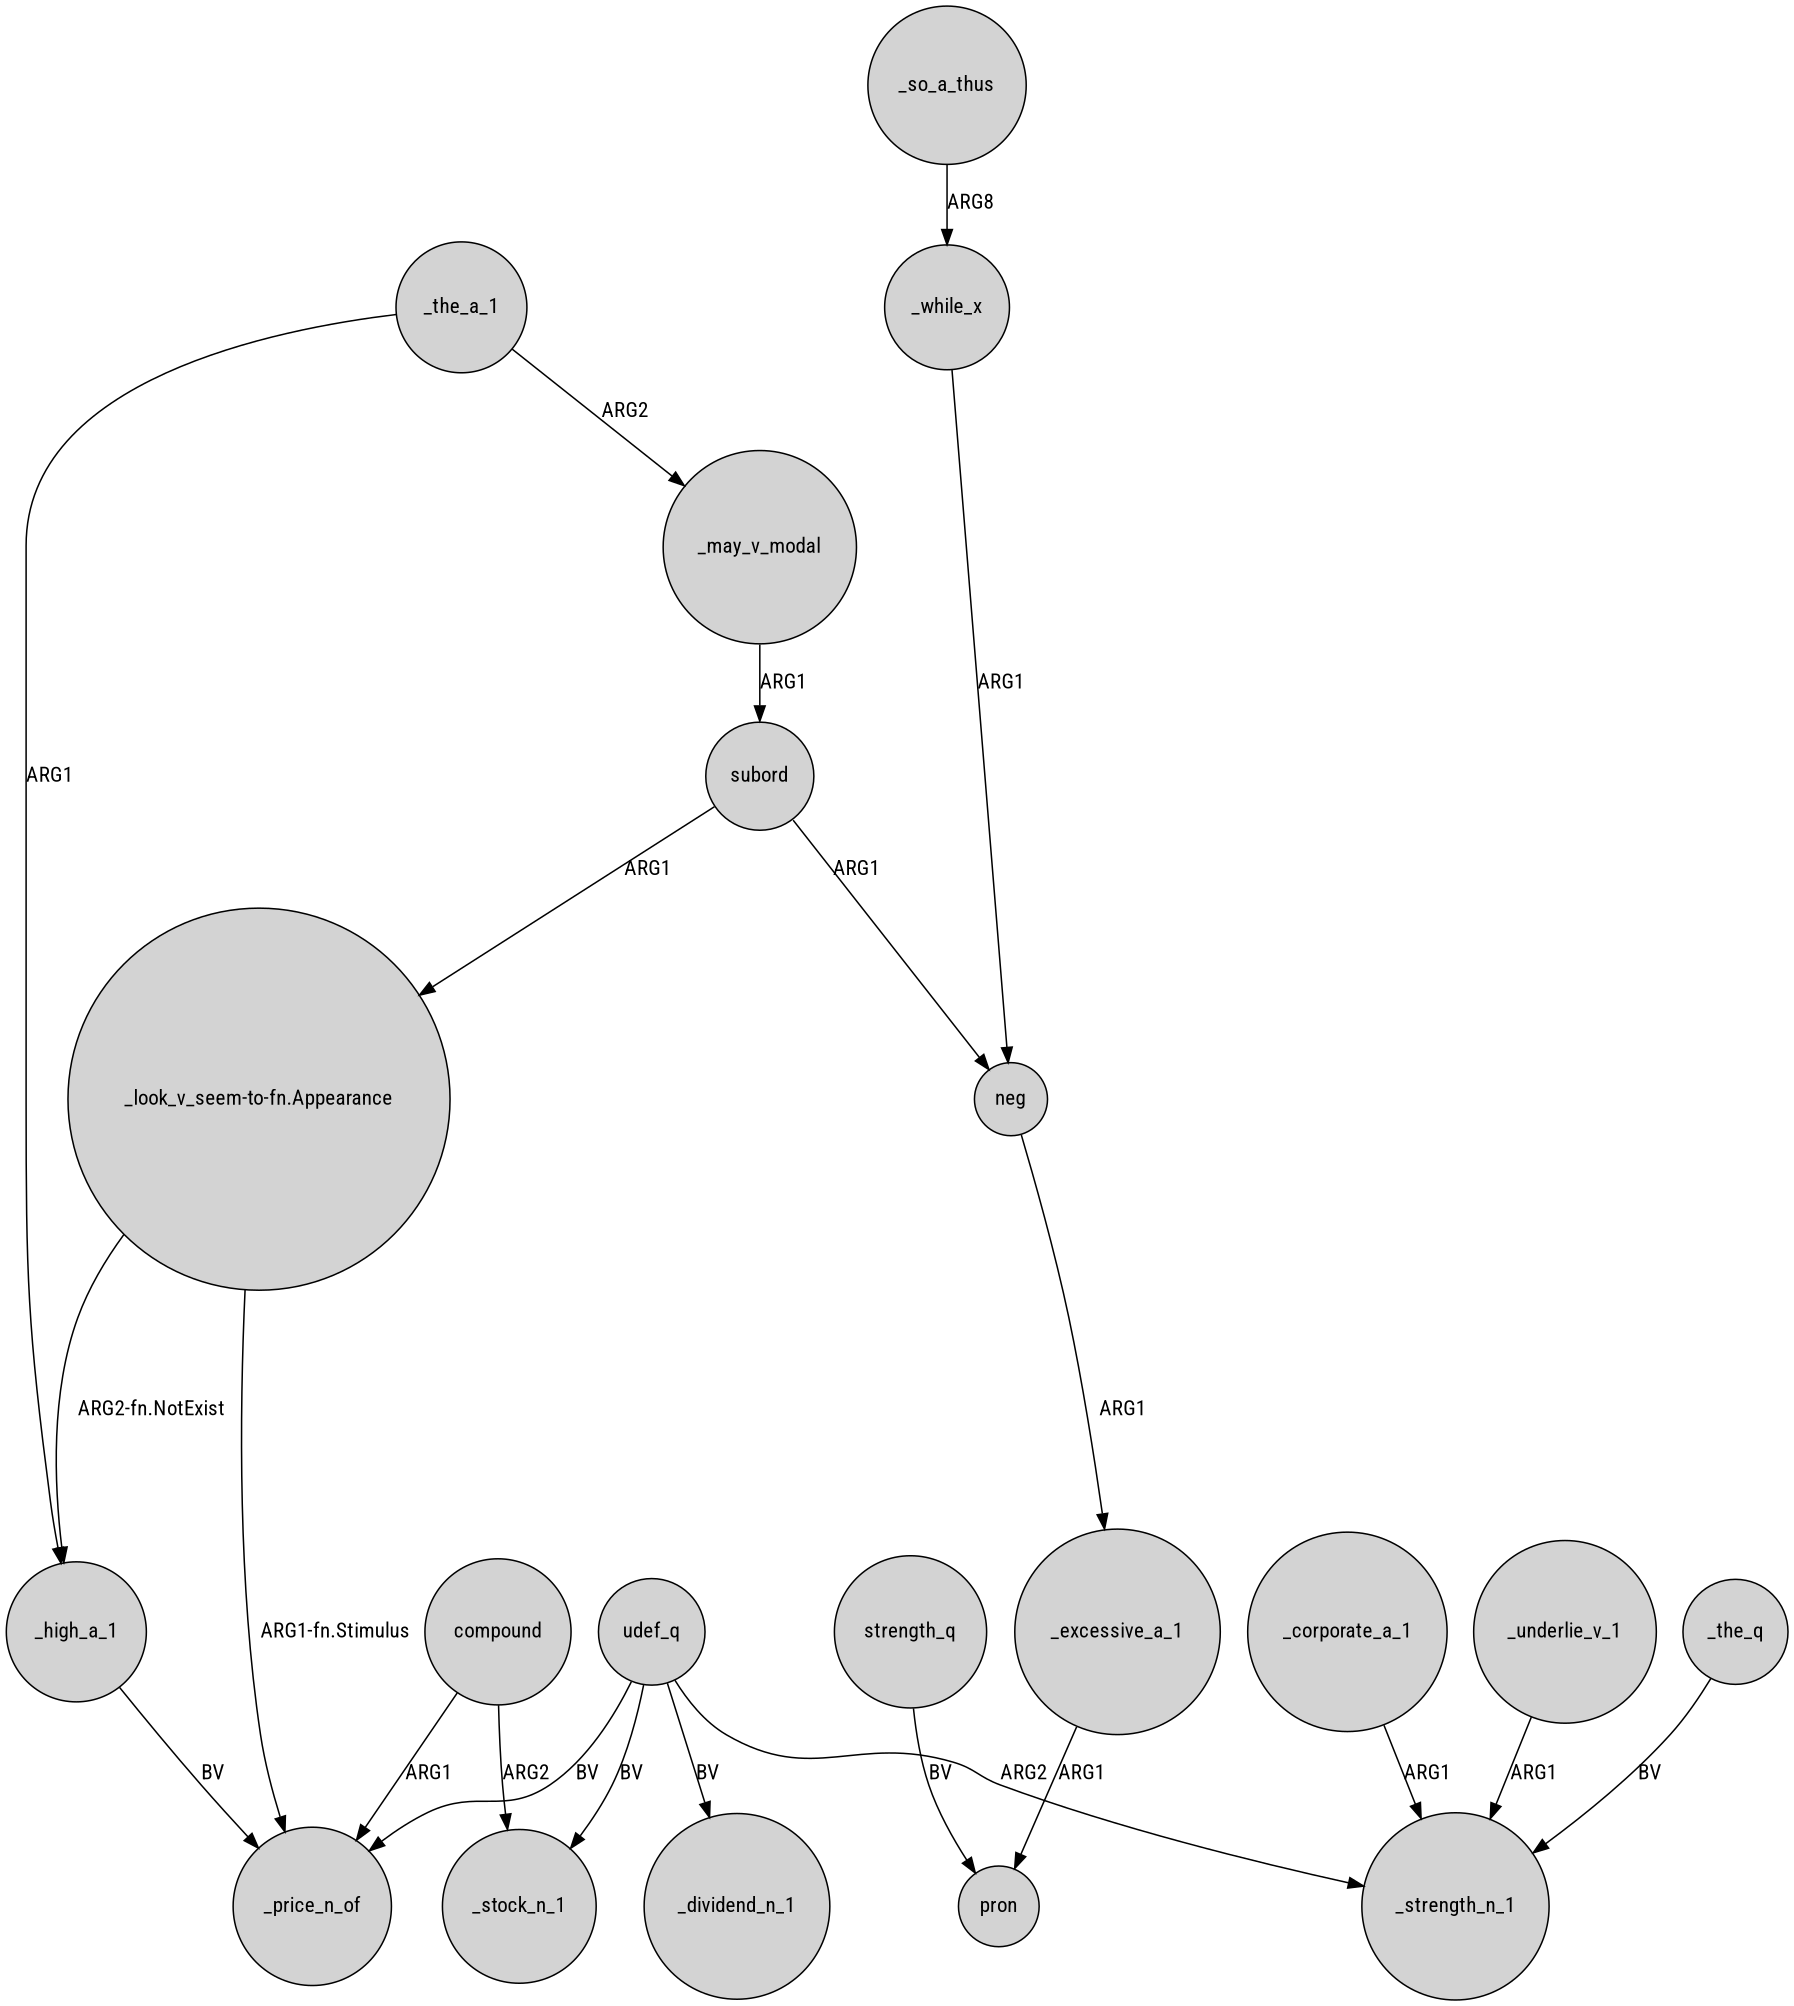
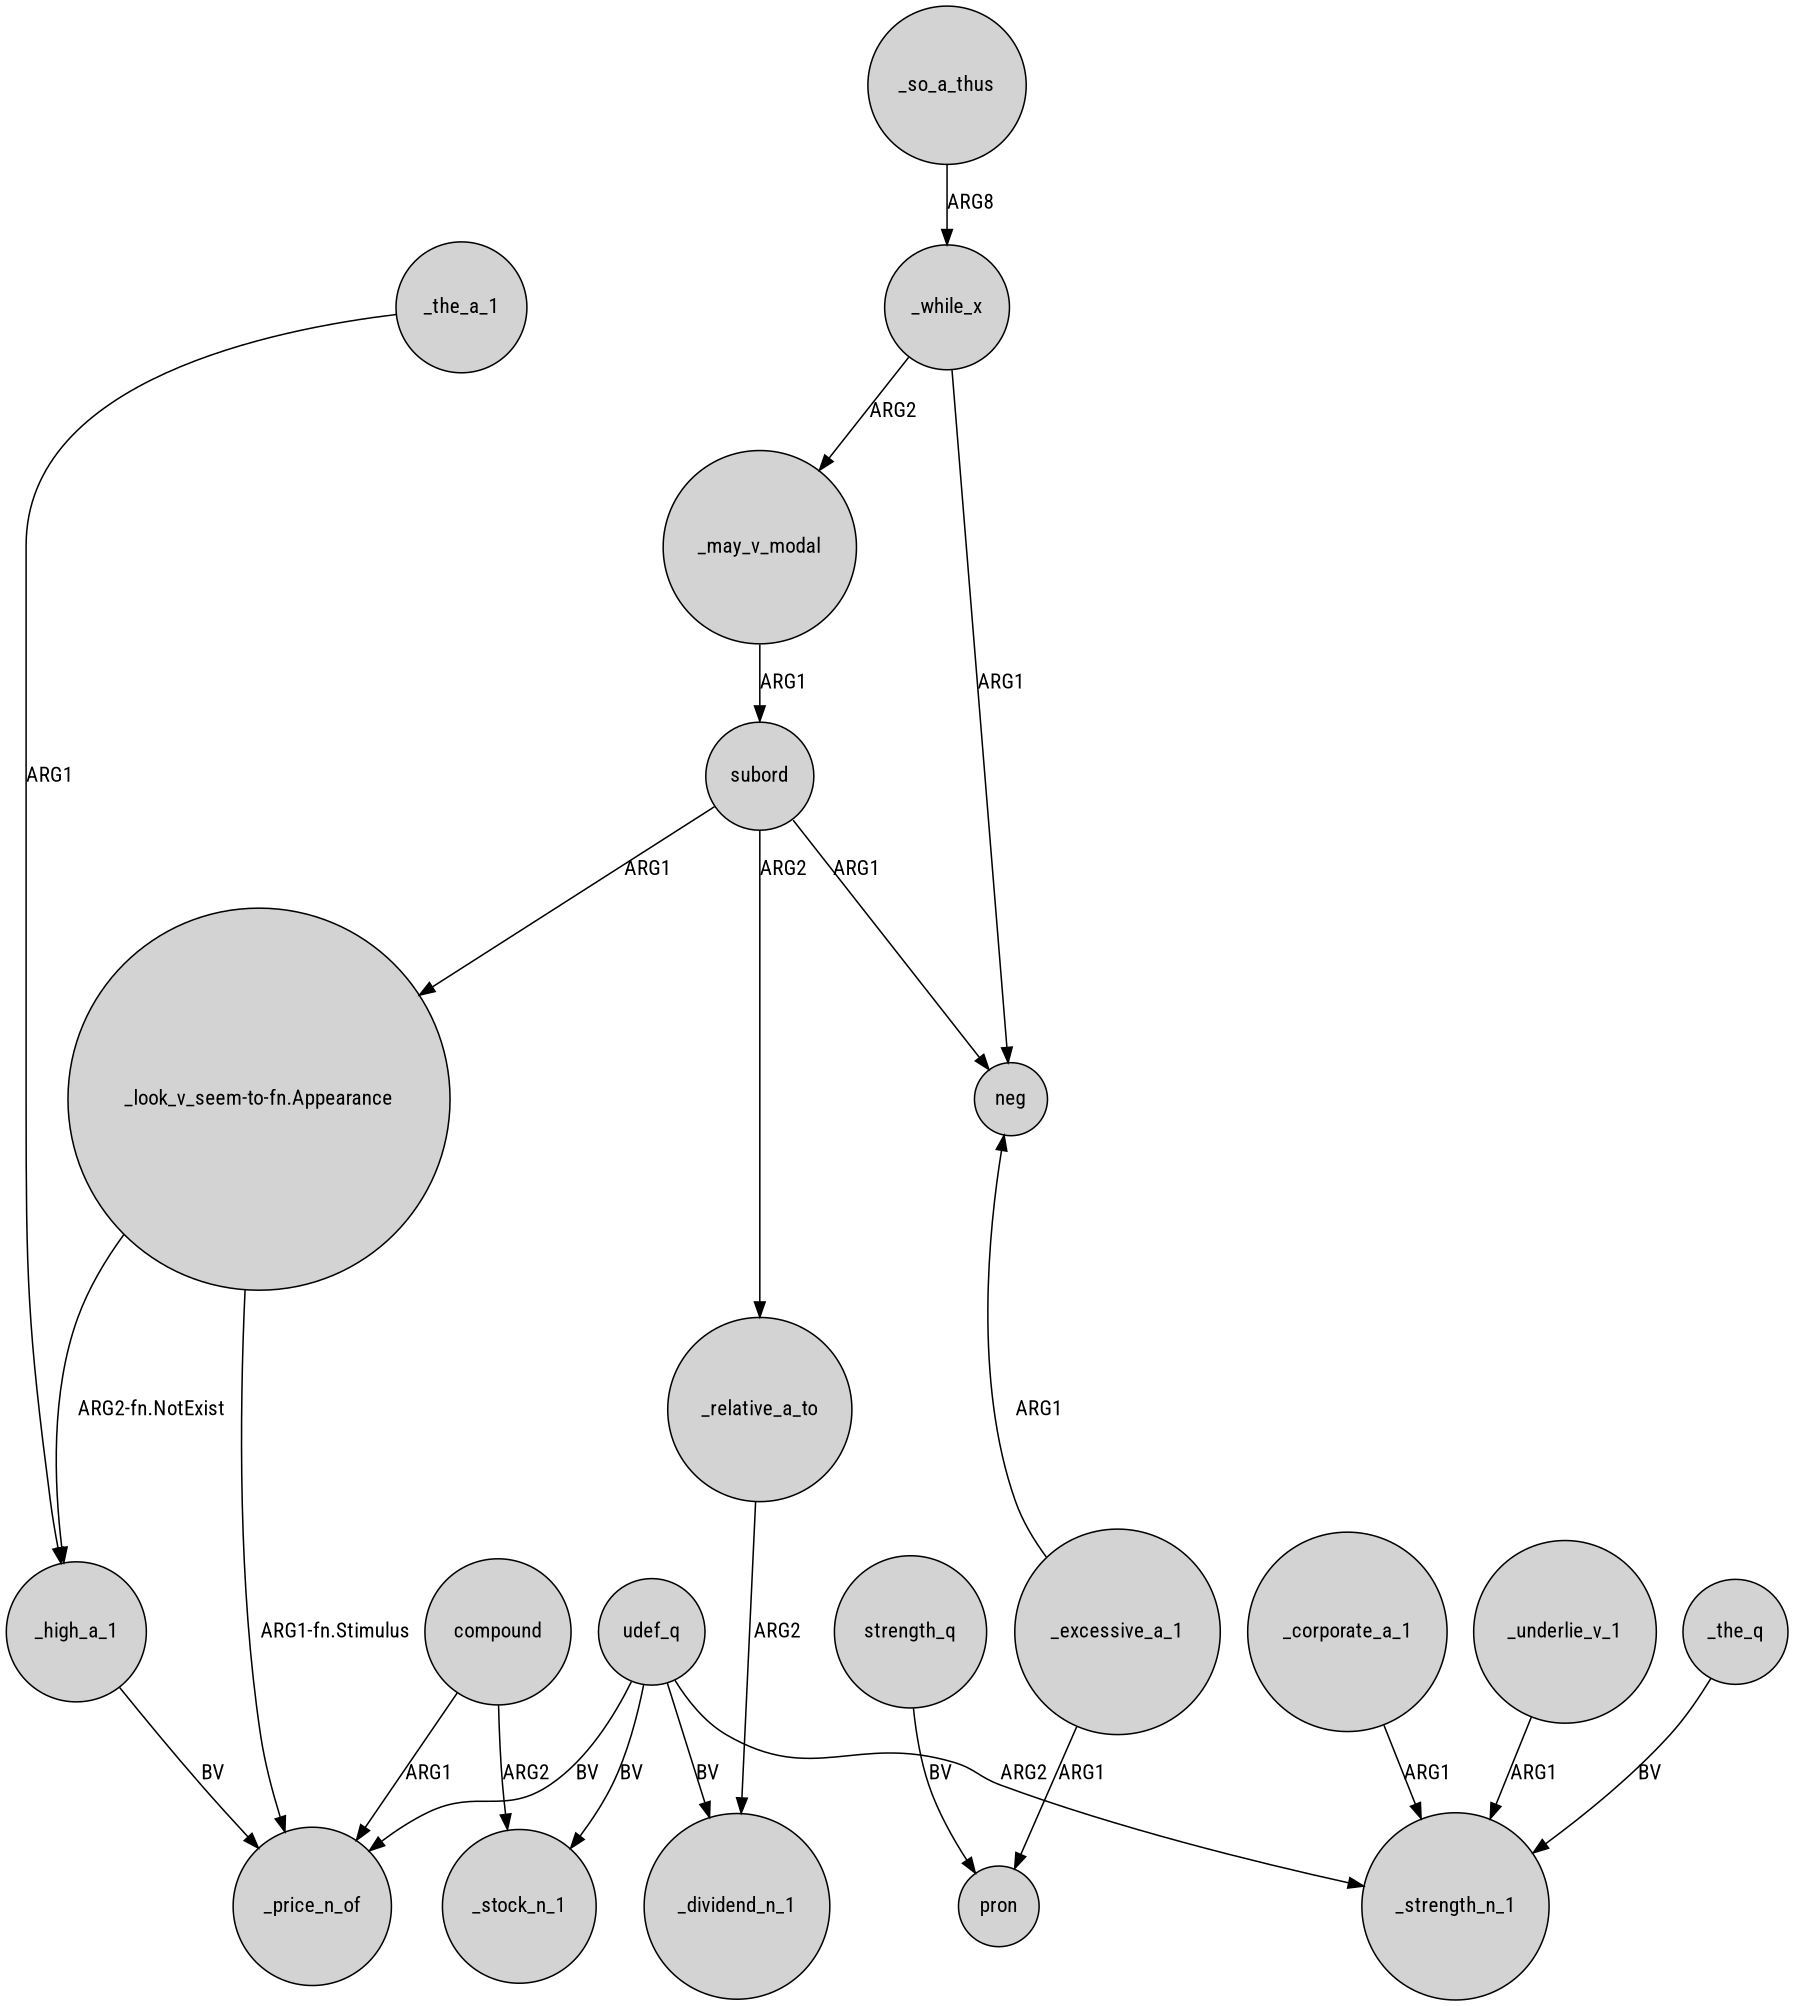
  digraph {
    fontname="Roboto Condensed"
    node [fontname="Roboto Condensed" shape=circle style=filled]
    edge [fontname="Roboto Condensed"]
    subord
    "_look_v_seem-to-fn.Appearance"
+   _relative_a_to
    neg
    _price_n_of
    _high_a_1
    _dividend_n_1
    _excessive_a_1
    _corporate_a_1
    _strength_n_1
    udef_q
    _stock_n_1
    _so_a_thus
    _while_x
    _may_v_modal
    n16 [label=_the_a_1]
    pron
    compound
    n19 [label=strength_q]
    _underlie_v_1
    _the_q
    subord -> "_look_v_seem-to-fn.Appearance" [label=ARG1]
+   subord -> _relative_a_to [label=ARG2]
    subord -> neg [label=ARG1]
    "_look_v_seem-to-fn.Appearance" -> _price_n_of [label="ARG1-fn.Stimulus"]
    "_look_v_seem-to-fn.Appearance" -> _high_a_1 [label="ARG2-fn.NotExist"]
-   neg -> _excessive_a_1 [label=ARG1]
+   _relative_a_to -> _dividend_n_1 [label=ARG2]
+   _excessive_a_1 -> neg [label=ARG1]
    _high_a_1 -> _price_n_of [label=BV]
    _excessive_a_1 -> pron [label=ARG1]
    _corporate_a_1 -> _strength_n_1 [label=ARG1]
    udef_q -> _price_n_of [label=BV]
    udef_q -> _dividend_n_1 [label=BV]
    udef_q -> _strength_n_1 [label=ARG2]
    udef_q -> _stock_n_1 [label=BV]
    _so_a_thus -> _while_x [label=ARG8]
    _while_x -> neg [label=ARG1]
-   n16 -> _may_v_modal [label=ARG2]
+   _while_x -> _may_v_modal [label=ARG2]
    _may_v_modal -> subord [label=ARG1]
    n16 -> _high_a_1 [label=ARG1]
    compound -> _price_n_of [label=ARG1]
    compound -> _stock_n_1 [label=ARG2]
    n19 -> pron [label=BV]
    _underlie_v_1 -> _strength_n_1 [label=ARG1]
    _the_q -> _strength_n_1 [label=BV]
  }
